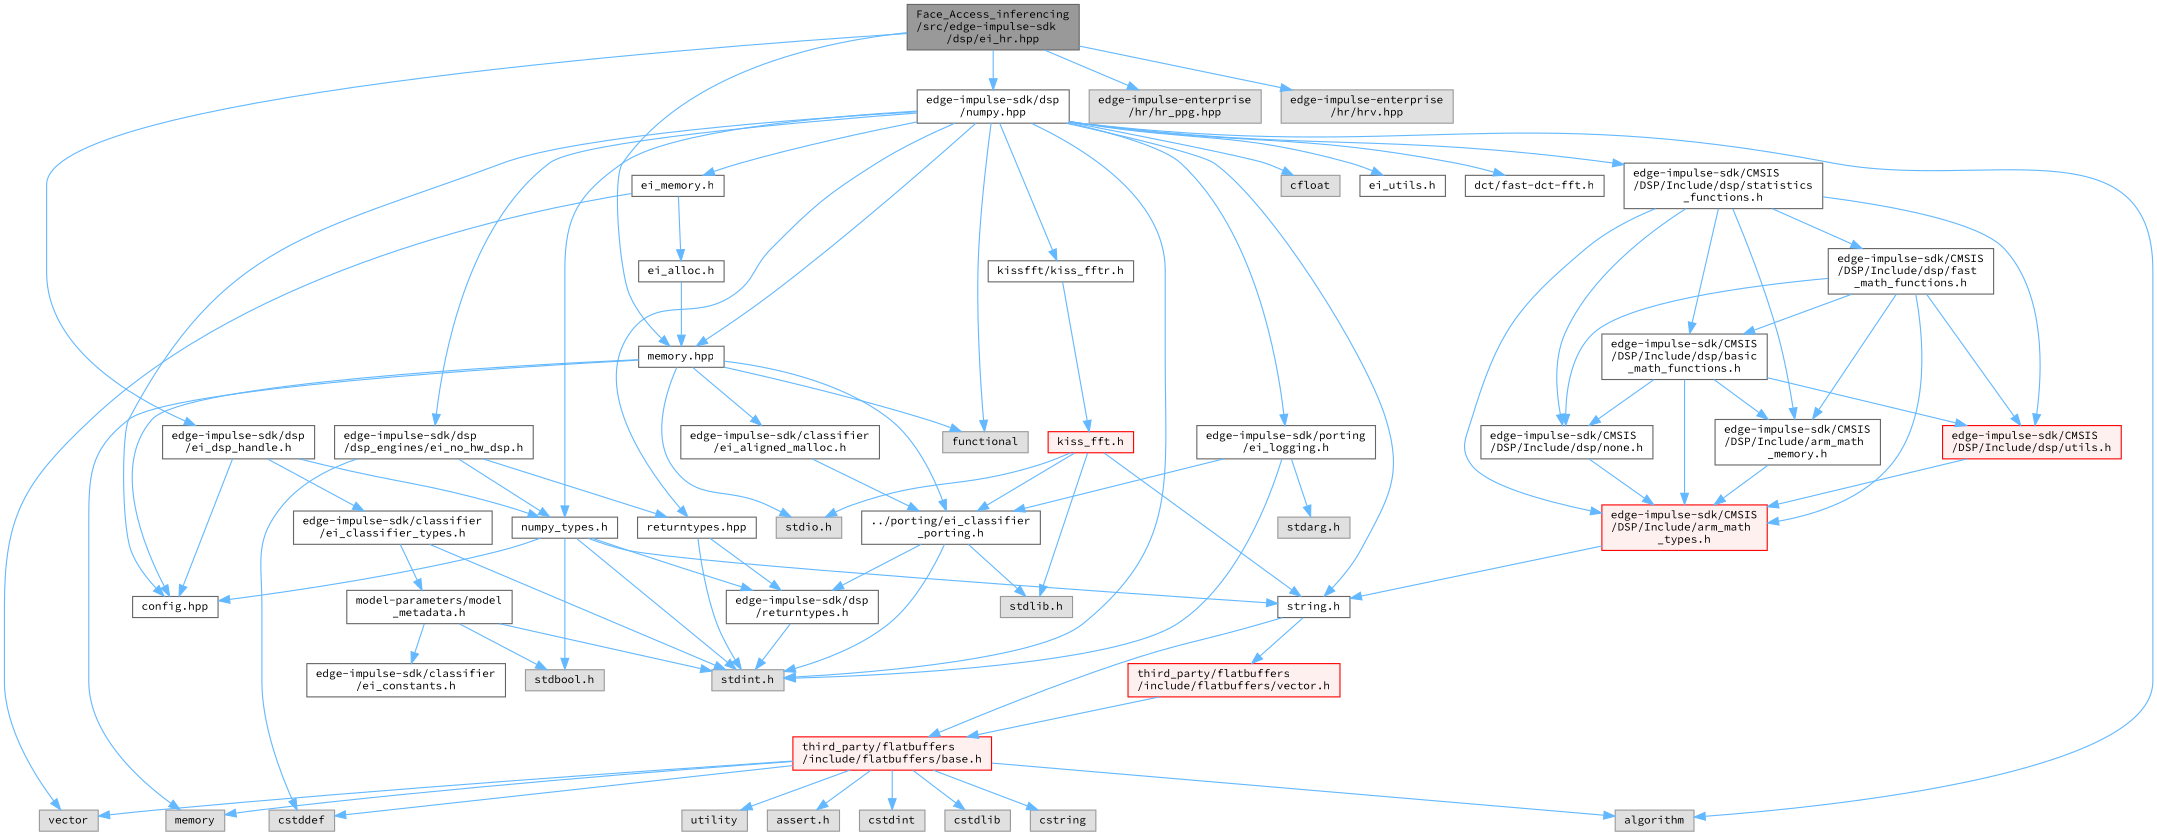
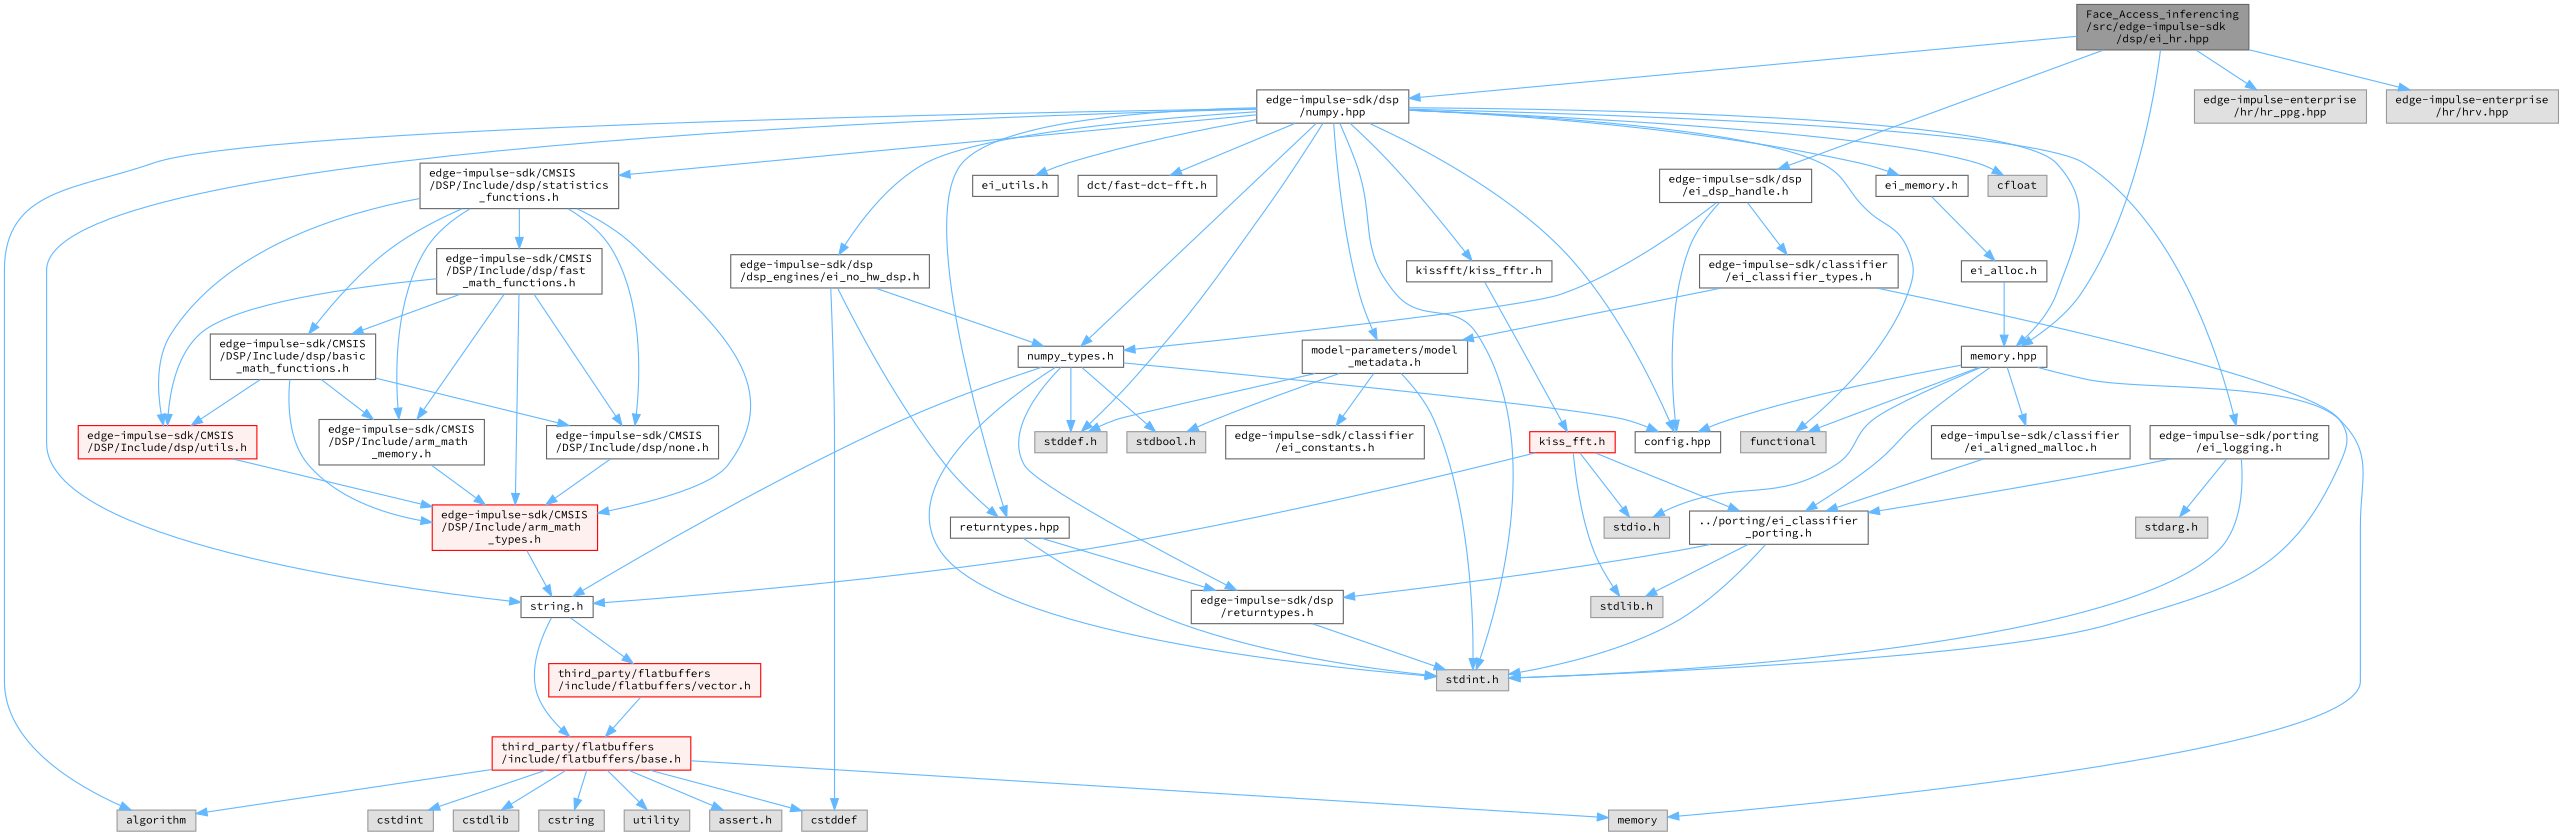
  digraph {
    fontname="Source Code Pro"
    node [color=grey40 fillcolor=white fontname="Source Code Pro" fontsize=10 shape=box style=filled]
    edge [color=steelblue1 fontname="Source Code Pro" fontsize=10 labelfontname=Helvetica labelfontsize=10 style=solid]
    n1 [color=gray40 fillcolor=grey60 fontcolor=black height=0.2 label="Face_Access_inferencing\l/src/edge-impulse-sdk\l/dsp/ei_hr.hpp" width=0.4]
    n2 [height=0.2 label="edge-impulse-sdk/dsp\l/numpy.hpp" width=0.4]
    n3 [height=0.2 label="memory.hpp" width=0.4]
    n4 [height=0.2 label="edge-impulse-sdk/dsp\l/ei_dsp_handle.h" width=0.4]
    n5 [color=grey60 fillcolor="#E0E0E0" height=0.2 label="edge-impulse-enterprise\l/hr/hr_ppg.hpp" width=0.4]
    n6 [color=grey60 fillcolor="#E0E0E0" height=0.2 label="edge-impulse-enterprise\l/hr/hrv.hpp" width=0.4]
    n7 [color=grey60 fillcolor="#E0E0E0" height=0.2 label="stdint.h" width=0.4]
    n8 [height=0.2 label="string.h" width=0.4]
    n9 [color=grey60 fillcolor="#E0E0E0" height=0.2 label=algorithm width=0.4]
+   n10 [color=grey60 fillcolor="#E0E0E0" height=0.2 label="stddef.h" width=0.4]
    n11 [color=grey60 fillcolor="#E0E0E0" height=0.2 label=cfloat width=0.4]
    n12 [height=0.2 label="ei_memory.h" width=0.4]
    n13 [color=grey60 fillcolor="#E0E0E0" height=0.2 label=functional width=0.4]
    n14 [height=0.2 label="config.hpp" width=0.4]
    n15 [height=0.2 label="numpy_types.h" width=0.4]
    n16 [height=0.2 label="returntypes.hpp" width=0.4]
    n17 [height=0.2 label="ei_utils.h" width=0.4]
    n18 [height=0.2 label="dct/fast-dct-fft.h" width=0.4]
    n19 [height=0.2 label="kissfft/kiss_fftr.h" width=0.4]
    n20 [height=0.2 label="edge-impulse-sdk/porting\l/ei_logging.h" width=0.4]
    n21 [height=0.2 label="model-parameters/model\l_metadata.h" width=0.4]
    n22 [height=0.2 label="edge-impulse-sdk/dsp\l/dsp_engines/ei_no_hw_dsp.h" width=0.4]
    n23 [height=0.2 label="edge-impulse-sdk/CMSIS\l/DSP/Include/dsp/statistics\l_functions.h" width=0.4]
    n24 [color=grey60 fillcolor="#E0E0E0" height=0.2 label=memory width=0.4]
    n25 [color=grey60 fillcolor="#E0E0E0" height=0.2 label="stdio.h" width=0.4]
    n26 [height=0.2 label="../porting/ei_classifier\l_porting.h" width=0.4]
    n27 [height=0.2 label="edge-impulse-sdk/classifier\l/ei_aligned_malloc.h" width=0.4]
    n28 [height=0.2 label="edge-impulse-sdk/classifier\l/ei_classifier_types.h" width=0.4]
    n29 [color=red fillcolor="#FFF0F0" height=0.2 label="third_party/flatbuffers\l/include/flatbuffers/base.h" width=0.4]
    n30 [color=red fillcolor="#FFF0F0" height=0.2 label="third_party/flatbuffers\l/include/flatbuffers/vector.h" width=0.4]
-   n31 [color=grey60 fillcolor="#E0E0E0" height=0.2 label=vector width=0.4]
    n32 [height=0.2 label="ei_alloc.h" width=0.4]
    n33 [height=0.2 label="edge-impulse-sdk/dsp\l/returntypes.h" width=0.4]
    n34 [color=grey60 fillcolor="#E0E0E0" height=0.2 label="stdbool.h" width=0.4]
    n35 [color=red fillcolor="#FFF0F0" height=0.2 label="kiss_fft.h" width=0.4]
    n36 [color=grey60 fillcolor="#E0E0E0" height=0.2 label="stdarg.h" width=0.4]
    n37 [height=0.2 label="edge-impulse-sdk/classifier\l/ei_constants.h" width=0.4]
    n38 [color=grey60 fillcolor="#E0E0E0" height=0.2 label=cstddef width=0.4]
    n39 [color=red fillcolor="#FFF0F0" height=0.2 label="edge-impulse-sdk/CMSIS\l/DSP/Include/arm_math\l_types.h" width=0.4]
    n40 [height=0.2 label="edge-impulse-sdk/CMSIS\l/DSP/Include/arm_math\l_memory.h" width=0.4]
    n41 [height=0.2 label="edge-impulse-sdk/CMSIS\l/DSP/Include/dsp/none.h" width=0.4]
    n42 [color=red fillcolor="#FFF0F0" height=0.2 label="edge-impulse-sdk/CMSIS\l/DSP/Include/dsp/utils.h" width=0.4]
    n43 [height=0.2 label="edge-impulse-sdk/CMSIS\l/DSP/Include/dsp/basic\l_math_functions.h" width=0.4]
    n44 [height=0.2 label="edge-impulse-sdk/CMSIS\l/DSP/Include/dsp/fast\l_math_functions.h" width=0.4]
    n45 [color=grey60 fillcolor="#E0E0E0" height=0.2 label="assert.h" width=0.4]
    n46 [color=grey60 fillcolor="#E0E0E0" height=0.2 label=cstdint width=0.4]
    n47 [color=grey60 fillcolor="#E0E0E0" height=0.2 label=cstdlib width=0.4]
    n48 [color=grey60 fillcolor="#E0E0E0" height=0.2 label=cstring width=0.4]
    n49 [color=grey60 fillcolor="#E0E0E0" height=0.2 label=utility width=0.4]
    n50 [color=grey60 fillcolor="#E0E0E0" height=0.2 label="stdlib.h" width=0.4]
    n1 -> n2
    n1 -> n3
    n1 -> n4
    n1 -> n5
    n1 -> n6
    n2 -> n3
    n2 -> n7
    n2 -> n8
    n2 -> n9
+   n2 -> n10
    n2 -> n11
    n2 -> n12
    n2 -> n13
    n2 -> n14
    n2 -> n15
    n2 -> n16
    n2 -> n17
    n2 -> n18
    n2 -> n19
    n2 -> n20
+   n2 -> n21
    n2 -> n22
    n2 -> n23
    n3 -> n13
    n3 -> n14
    n3 -> n24
    n3 -> n25
    n3 -> n26
    n3 -> n27
    n4 -> n14
    n4 -> n15
    n4 -> n28
    n8 -> n29
    n8 -> n30
-   n12 -> n31
    n12 -> n32
    n15 -> n7
    n15 -> n8
+   n15 -> n10
    n15 -> n14
    n15 -> n33
    n15 -> n34
    n16 -> n7
    n16 -> n33
    n19 -> n35
    n20 -> n7
    n20 -> n26
    n20 -> n36
    n21 -> n7
+   n21 -> n10
    n21 -> n34
    n21 -> n37
    n22 -> n15
    n22 -> n16
    n22 -> n38
    n23 -> n39
    n23 -> n40
    n23 -> n41
    n23 -> n42
    n23 -> n43
    n23 -> n44
    n26 -> n7
    n26 -> n33
    n26 -> n50
    n27 -> n26
    n28 -> n7
    n28 -> n21
    n29 -> n9
    n29 -> n24
-   n29 -> n31
    n29 -> n38
    n29 -> n45
    n29 -> n46
    n29 -> n47
    n29 -> n48
    n29 -> n49
    n30 -> n29
    n32 -> n3
    n33 -> n7
    n35 -> n8
    n35 -> n25
    n35 -> n26
    n35 -> n50
    n39 -> n8
    n40 -> n39
    n41 -> n39
    n42 -> n39
    n43 -> n39
    n43 -> n40
    n43 -> n41
    n43 -> n42
    n44 -> n39
    n44 -> n40
    n44 -> n41
    n44 -> n42
    n44 -> n43
  }
